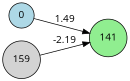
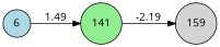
  digraph {
    fontname="Open Sans"
    rankdir=LR
    node [fontname="Open Sans" shape=circle style=filled]
    edge [fontname="Open Sans"]
-   n1 [fillcolor=lightblue label=0]
+   n1 [fillcolor=lightblue label=6]
    n2 [fillcolor=lightgreen label=141]
    n3 [fillcolor=lightgray label=159]
    n1 -> n2 [label=1.49]
-   n3 -> n2 [label=-2.19]
+   n2 -> n3 [label=-2.19]
  }
